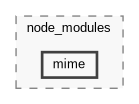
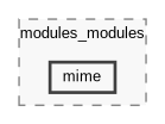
  digraph {
    compound=true
    fontname="Liberation Sans"
    n1 [color=grey25 fillcolor="#f8f8f8" fontname="Liberation Sans" fontsize=10 height=0.2 label=mime shape=box style="filled,bold" width=0.4]
    subgraph cluster_1 {
      bgcolor="#f8f8f8"
      fontsize=10
-     label=node_modules
+     label=modules_modules
      pencolor=grey50
      style="filled,dashed"
      n1
    }
  }
